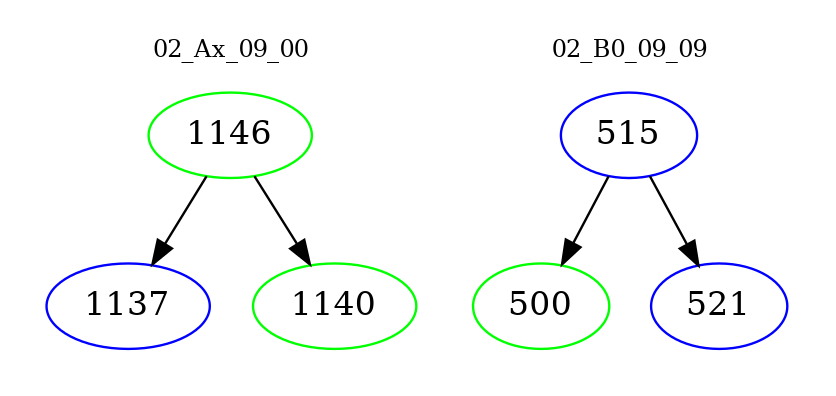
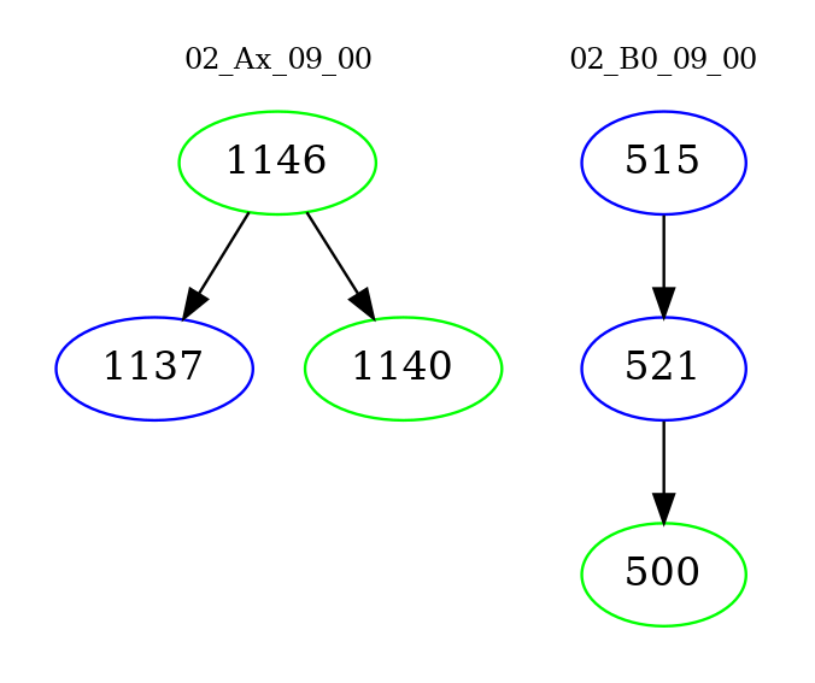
  digraph {
    node [color=green]
    edge [color=black]
    n1 [label=1146]
    n2 [color=blue label=1137]
    n3 [label=1140]
    n4 [color=blue label=515]
    n5 [label=500]
    n6 [color=blue label=521]
    subgraph cluster_1 {
      color=white
      fontsize=10
      label="02_Ax_09_00"
      n1
      n2
      n3
    }
    subgraph cluster_2 {
      color=white
      fontsize=10
-     label="02_B0_09_09"
+     label="02_B0_09_00"
      n4
      n5
      n6
    }
    n1 -> n2
    n1 -> n3
-   n4 -> n5
+   n6 -> n5
    n4 -> n6
  }
